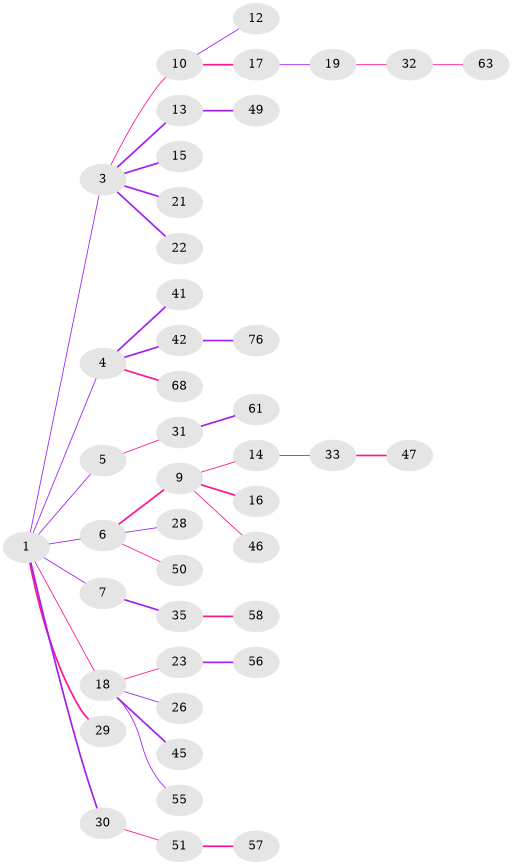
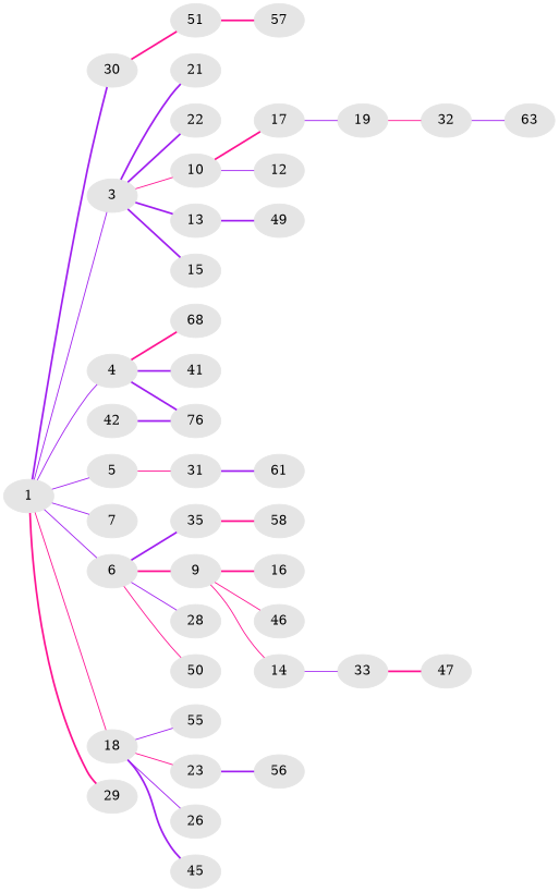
  graph {
    rankdir=LR
    node [color=gray90 style=filled]
    edge [color=purple style=solid]
    1 [super="+2"]
    3 [super="+8"]
    4 [super="+36"]
    5
    6 [super="+25"]
    7
    18 [super="+24"]
    29 [super="+37"]
    30 [super="+44"]
    10 [super="+11"]
    13 [super="+39"]
    15 [super="+67"]
    21
    22
    41
    42 [super="+65"]
    68
    31 [super="+38"]
    9 [super="+27"]
    28
    50 [super="+59"]
    35 [super="+40"]
    23 [super="+43"]
    26 [super="+60"]
    45
    55
    51 [super="+53"]
    12
    17
    49
    n31 [label=76]
    61
    14 [super="+20"]
    16
    46
    58
    33 [super="+62"]
    19 [super="+64"]
    47 [super="+54"]
    32 [super="+52"]
    56
    63
    57
    1 -- 3
    1 -- 4
    1 -- 5
    1 -- 6
    1 -- 7
    1 -- 18 [color=deeppink]
    1 -- 29 [color=deeppink style=bold]
    1 -- 30 [style=bold]
    3 -- 10 [color=deeppink]
    3 -- 13 [style=bold]
    3 -- 15 [style=bold]
    3 -- 21 [style=bold]
    3 -- 22 [style=bold]
    4 -- 41 [style=bold]
-   4 -- 42 [style=bold]
+   4 -- n31 [style=bold]
    4 -- 68 [color=deeppink style=bold]
    5 -- 31 [color=deeppink]
    6 -- 9 [color=deeppink style=bold]
    6 -- 28
    6 -- 50 [color=deeppink]
-   7 -- 35 [style=bold]
+   6 -- 35 [style=bold]
    18 -- 23 [color=deeppink]
    18 -- 26
    18 -- 45 [style=bold]
    18 -- 55
-   30 -- 51 [color=deeppink]
+   30 -- 51 [color=deeppink style=bold]
    10 -- 12
    10 -- 17 [color=deeppink style=bold]
    13 -- 49 [style=bold]
    42 -- n31 [style=bold]
    31 -- 61 [style=bold]
    9 -- 14 [color=deeppink]
    9 -- 16 [color=deeppink style=bold]
    9 -- 46 [color=deeppink]
    35 -- 58 [color=deeppink style=bold]
    23 -- 56 [style=bold]
    51 -- 57 [color=deeppink style=bold]
    17 -- 19
    14 -- 33
    33 -- 47 [color=deeppink style=bold]
    19 -- 32 [color=deeppink]
-   32 -- 63 [color=deeppink]
+   32 -- 63
  }
